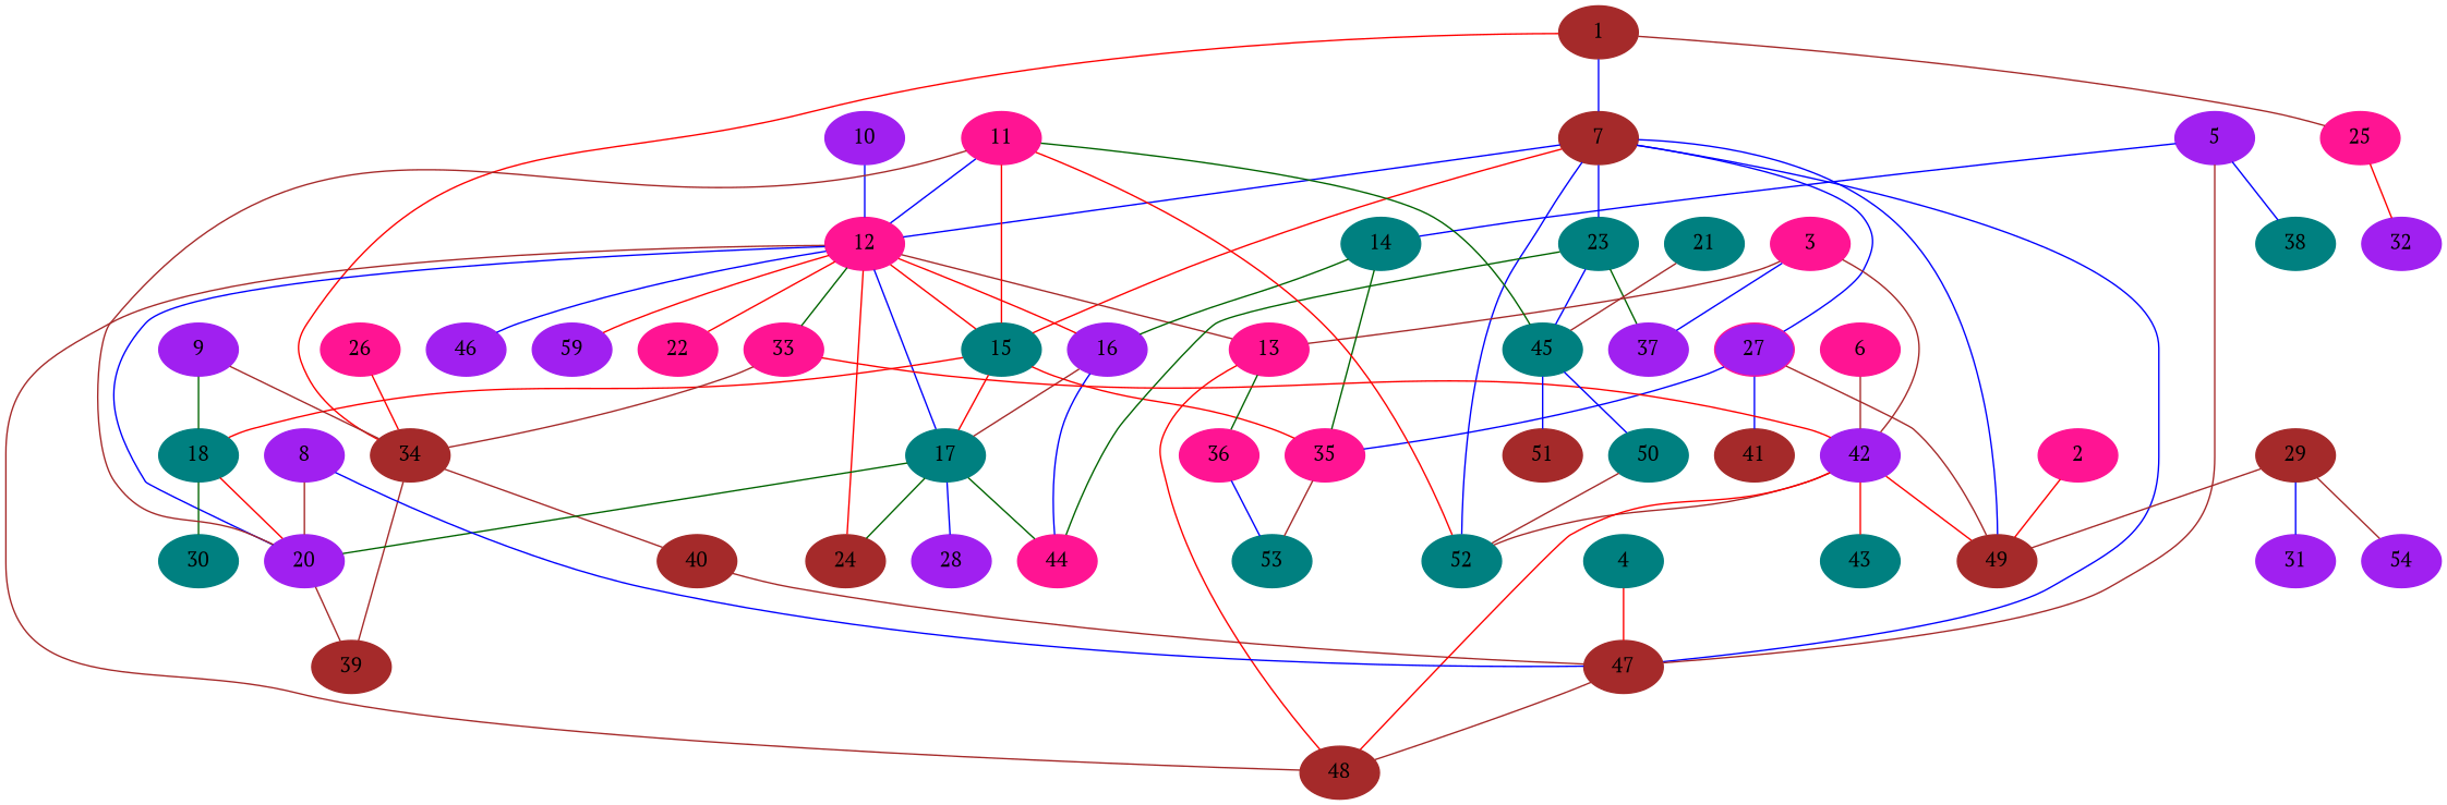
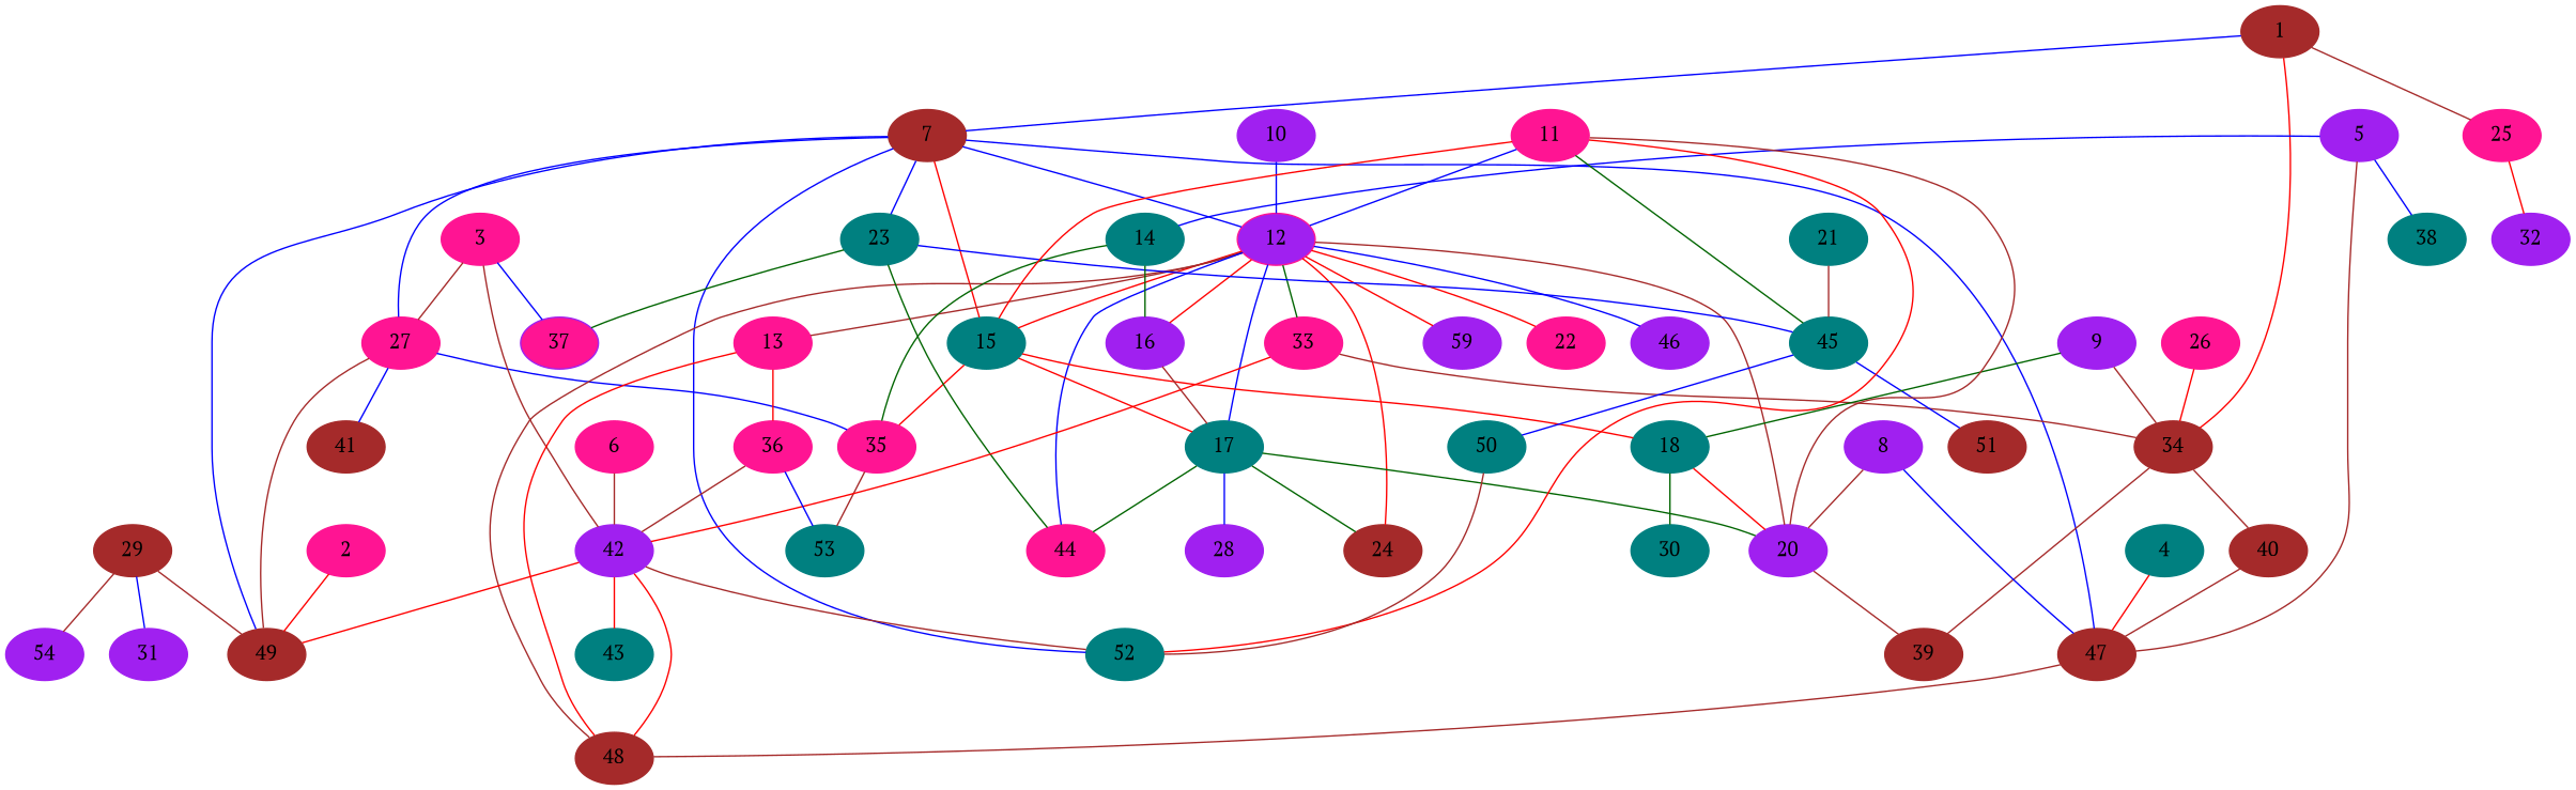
  graph {
    fontname="PT Serif"
    node [color=deeppink fontname="PT Serif" style=filled]
    edge [color=blue fontname="PT Serif" weight=1.0]
    1 [color=brown]
    7 [color=brown]
    25
    34 [color=brown]
    49 [color=brown]
-   27 [fillcolor=purple]
+   27
    47 [color=brown]
-   12
+   12 [fillcolor=purple]
    15 [color=teal]
    23 [color=teal]
    52 [color=teal]
    32 [color=purple]
    39 [color=brown]
    40 [color=brown]
    2
    3
-   37 [color=purple]
+   37 [color=purple fillcolor=deeppink]
    42 [color=purple]
    35
    41 [color=brown]
    48 [color=brown]
    43 [color=teal]
    4 [color=teal]
    5 [color=purple]
    14 [color=teal]
    38 [color=teal]
    16 [color=purple]
    6
    20 [color=purple]
    13
    17 [color=teal]
    n32 [color=purple label=59]
    22
    24 [color=brown]
    33
    44
    46 [color=purple]
    18 [color=teal]
    45 [color=teal]
    8 [color=purple]
    9 [color=purple]
    30 [color=teal]
    10 [color=purple]
    11
    50 [color=teal]
    51 [color=brown]
    36
    28 [color=purple]
    53 [color=teal]
    21 [color=teal]
    26
    29 [color=brown]
    31 [color=purple]
    54 [color=purple]
    1 -- 7
    1 -- 25 [color=brown]
    1 -- 34 [color=red]
    7 -- 49
    7 -- 27
    7 -- 47
    7 -- 12
    7 -- 15 [color=red]
    7 -- 23
    7 -- 52
    25 -- 32 [color=red]
    34 -- 39 [color=brown]
    34 -- 40 [color=brown]
    27 -- 49 [color=brown]
    27 -- 35
    27 -- 41
    47 -- 48 [color=brown]
    12 -- 15 [color=red]
    12 -- 48 [color=brown]
    12 -- 16 [color=red]
-   12 -- 20
+   12 -- 20 [color=brown]
    12 -- 13 [color=brown]
    12 -- 17 [weight=3.0]
    12 -- n32 [color=red weight=2.0]
    12 -- 22 [color=red]
    12 -- 24 [color=red weight=2.0]
    12 -- 33 [color=darkgreen]
-   16 -- 44
+   12 -- 44
    12 -- 46
    15 -- 35 [color=red]
    15 -- 17 [color=red]
    15 -- 18 [color=red]
    23 -- 37 [color=darkgreen]
    23 -- 44 [color=darkgreen]
    23 -- 45
    40 -- 47 [color=brown]
    2 -- 49 [color=red]
-   3 -- 13 [color=brown]
+   3 -- 27 [color=brown]
    3 -- 37
    3 -- 42 [color=brown]
    42 -- 49 [color=red]
    42 -- 52 [color=brown]
    42 -- 48 [color=red]
    42 -- 43 [color=red]
    35 -- 53 [color=brown]
    4 -- 47 [color=red]
    5 -- 47 [color=brown]
    5 -- 14
    5 -- 38
    14 -- 35 [color=darkgreen]
    14 -- 16 [color=darkgreen weight=2.0]
    16 -- 17 [color=brown]
    6 -- 42 [color=brown]
    20 -- 39 [color=brown]
    13 -- 48 [color=red]
-   13 -- 36 [color=darkgreen]
+   13 -- 36 [color=red]
    17 -- 20 [color=darkgreen]
    17 -- 24 [color=darkgreen]
    17 -- 44 [color=darkgreen]
    17 -- 28
    33 -- 34 [color=brown]
    33 -- 42 [color=red]
    18 -- 20 [color=red]
    18 -- 30 [color=darkgreen]
    45 -- 50
    45 -- 51
    8 -- 47
    8 -- 20 [color=brown]
    9 -- 34 [color=brown]
    9 -- 18 [color=darkgreen]
    10 -- 12
    11 -- 12
    11 -- 15 [color=red weight=2.0]
    11 -- 52 [color=red]
    11 -- 20 [color=brown]
    11 -- 45 [color=darkgreen]
    50 -- 52 [color=brown]
+   36 -- 42 [color=brown]
    36 -- 53
    21 -- 45 [color=brown]
    26 -- 34 [color=red]
    29 -- 49 [color=brown]
    29 -- 31
    29 -- 54 [color=brown]
  }
